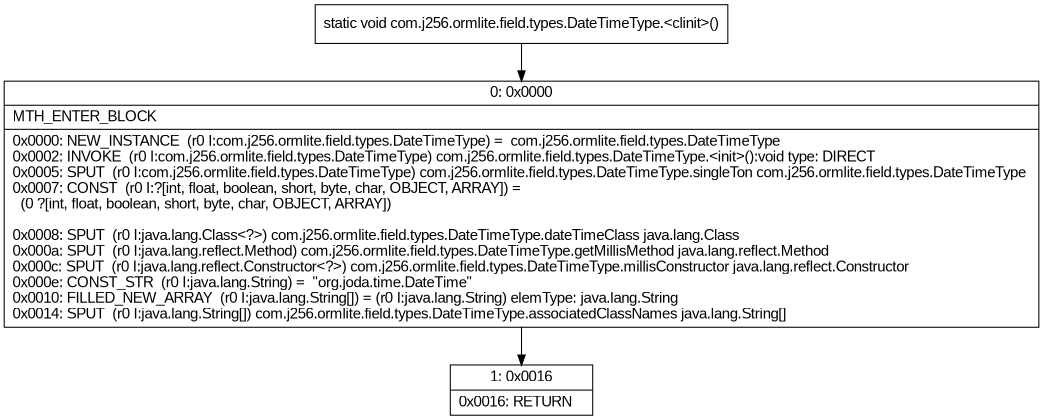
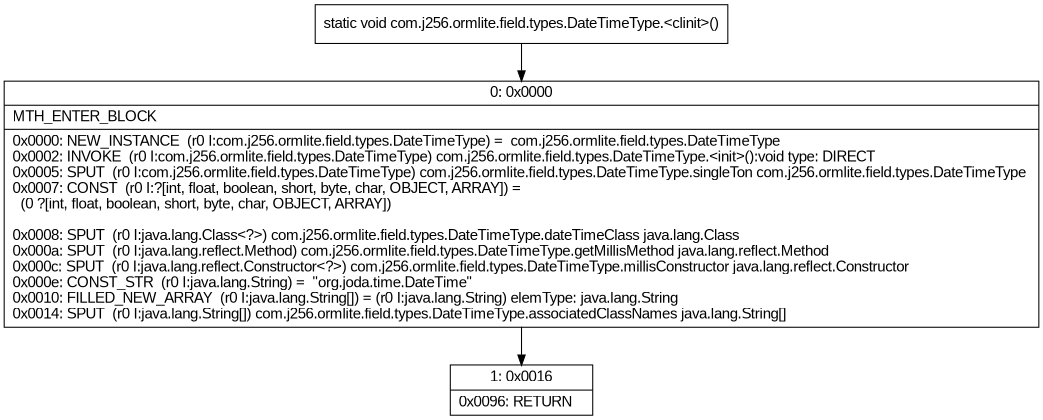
  digraph {
    fontname="Liberation Sans"
    node [shape=record fontname="Liberation Sans"]
    edge [fontname="Liberation Sans"]
    n1 [label="{0\:\ 0x0000|MTH_ENTER_BLOCK\l|0x0000: NEW_INSTANCE  (r0 I:com.j256.ormlite.field.types.DateTimeType) =  com.j256.ormlite.field.types.DateTimeType \l0x0002: INVOKE  (r0 I:com.j256.ormlite.field.types.DateTimeType) com.j256.ormlite.field.types.DateTimeType.\<init\>():void type: DIRECT \l0x0005: SPUT  (r0 I:com.j256.ormlite.field.types.DateTimeType) com.j256.ormlite.field.types.DateTimeType.singleTon com.j256.ormlite.field.types.DateTimeType \l0x0007: CONST  (r0 I:?[int, float, boolean, short, byte, char, OBJECT, ARRAY]) = \l  (0 ?[int, float, boolean, short, byte, char, OBJECT, ARRAY])\l \l0x0008: SPUT  (r0 I:java.lang.Class\<?\>) com.j256.ormlite.field.types.DateTimeType.dateTimeClass java.lang.Class \l0x000a: SPUT  (r0 I:java.lang.reflect.Method) com.j256.ormlite.field.types.DateTimeType.getMillisMethod java.lang.reflect.Method \l0x000c: SPUT  (r0 I:java.lang.reflect.Constructor\<?\>) com.j256.ormlite.field.types.DateTimeType.millisConstructor java.lang.reflect.Constructor \l0x000e: CONST_STR  (r0 I:java.lang.String) =  \"org.joda.time.DateTime\" \l0x0010: FILLED_NEW_ARRAY  (r0 I:java.lang.String[]) = (r0 I:java.lang.String) elemType: java.lang.String \l0x0014: SPUT  (r0 I:java.lang.String[]) com.j256.ormlite.field.types.DateTimeType.associatedClassNames java.lang.String[] \l}"]
-   n2 [label="{1\:\ 0x0016|0x0016: RETURN   \l}"]
+   n2 [label="{1\:\ 0x0016|0x0096: RETURN   \l}"]
    n3 [label="{static void com.j256.ormlite.field.types.DateTimeType.\<clinit\>() }"]
    n1 -> n2
    n3 -> n1
  }
